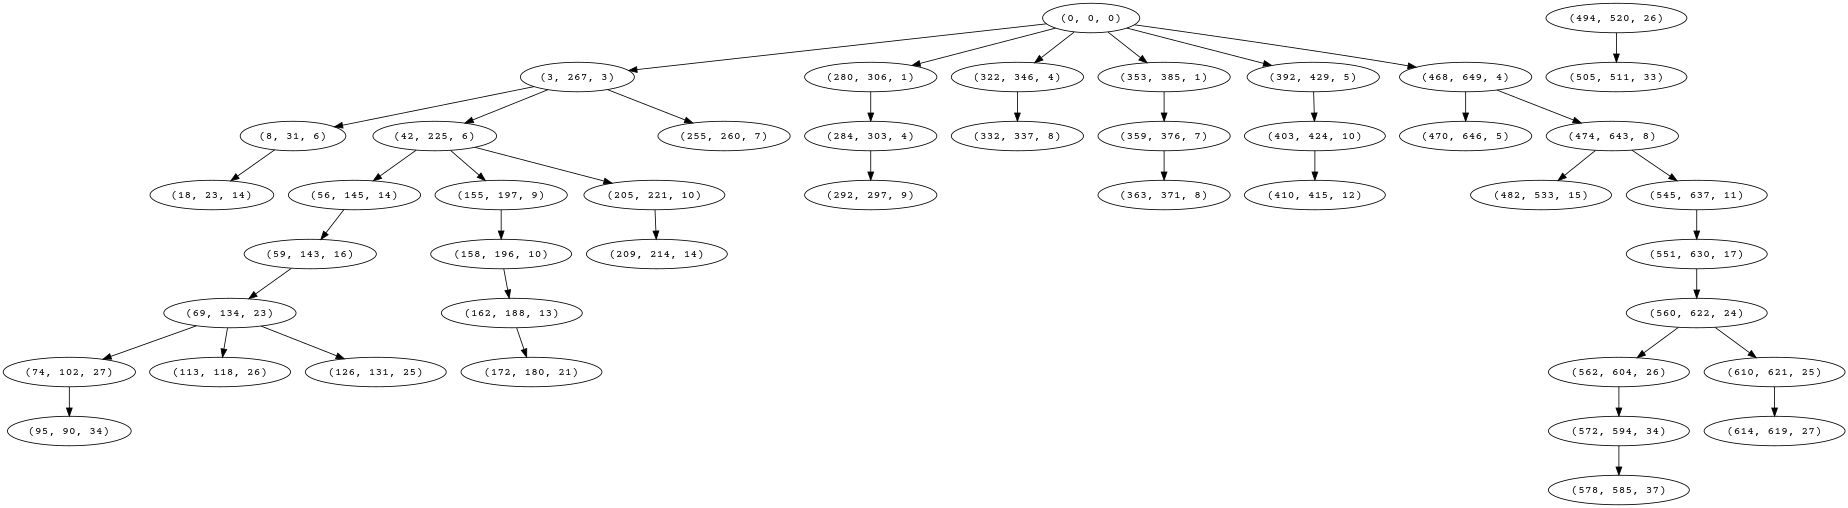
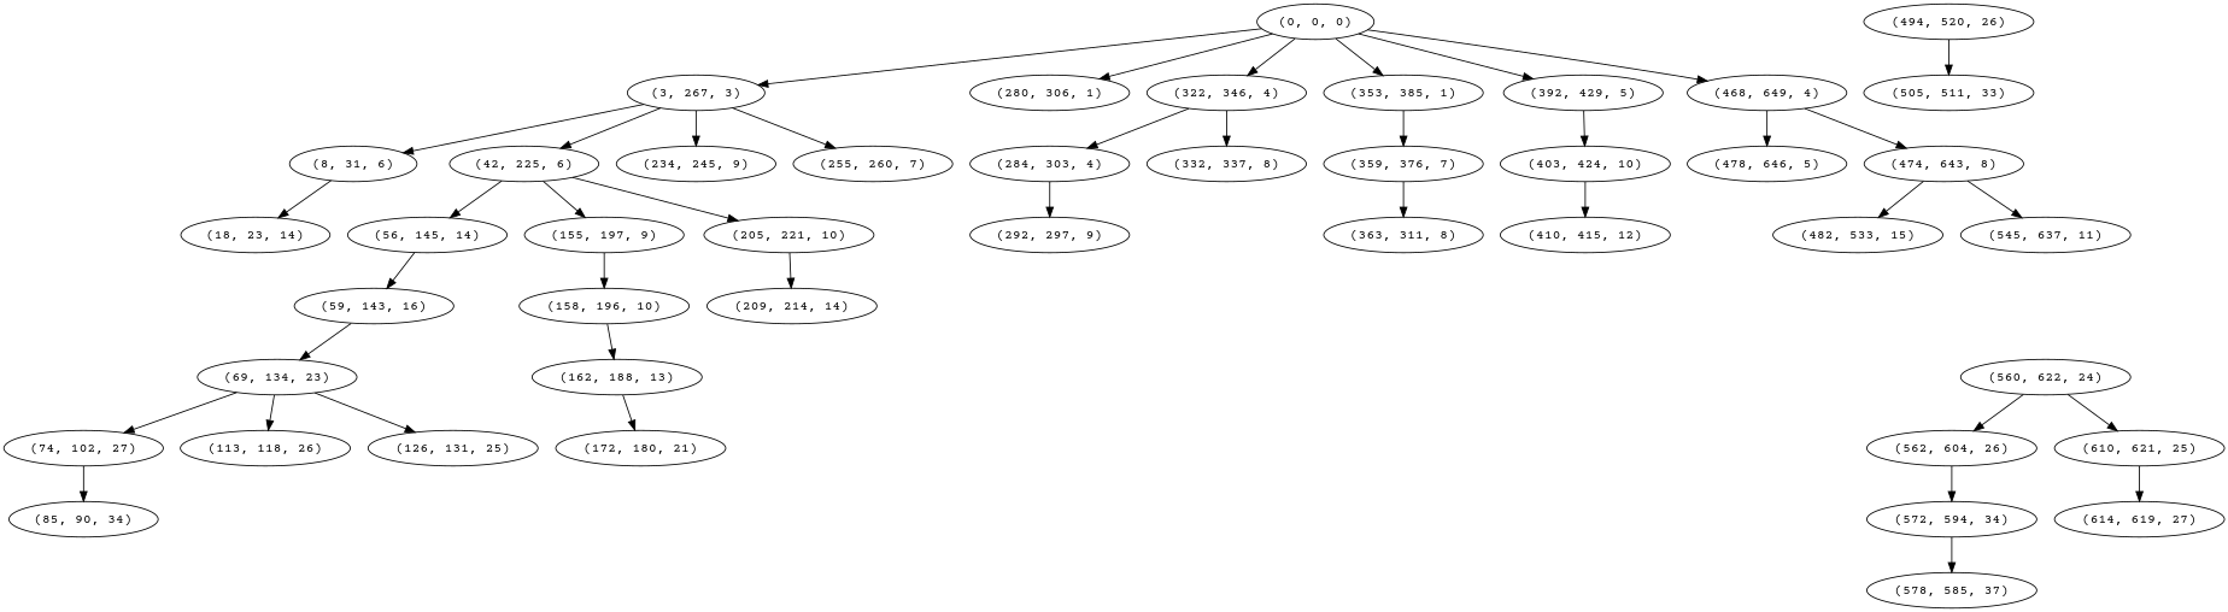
  digraph {
    fontname="Courier Prime"
    node [fontname="Courier Prime"]
    edge [fontname="Courier Prime"]
    "(0, 0, 0)"
    "(3, 267, 3)"
    "(280, 306, 1)"
    "(322, 346, 4)"
    "(353, 385, 1)"
    "(392, 429, 5)"
    "(468, 649, 4)"
    "(8, 31, 6)"
    "(42, 225, 6)"
+   "(234, 245, 9)"
    "(255, 260, 7)"
    "(284, 303, 4)"
    "(332, 337, 8)"
    "(359, 376, 7)"
    "(403, 424, 10)"
-   "(470, 646, 5)"
+   "(470, 646, 5)" [label="(478, 646, 5)"]
    "(474, 643, 8)"
    "(18, 23, 14)"
    "(56, 145, 14)"
    "(155, 197, 9)"
    "(205, 221, 10)"
    "(59, 143, 16)"
    "(158, 196, 10)"
    "(209, 214, 14)"
    "(69, 134, 23)"
    "(74, 102, 27)"
    "(113, 118, 26)"
    "(126, 131, 25)"
-   "(85, 90, 34)" [label="(95, 90, 34)"]
+   "(85, 90, 34)"
    "(162, 188, 13)"
    "(172, 180, 21)"
    "(292, 297, 9)"
-   "(363, 371, 8)"
+   "(363, 371, 8)" [label="(363, 311, 8)"]
    "(410, 415, 12)"
    "(482, 533, 15)"
    "(545, 637, 11)"
-   "(551, 630, 17)"
    "(494, 520, 26)"
    "(505, 511, 33)"
    "(560, 622, 24)"
    "(562, 604, 26)"
    "(610, 621, 25)"
    "(572, 594, 34)"
    "(614, 619, 27)"
    "(578, 585, 37)"
    "(0, 0, 0)" -> "(3, 267, 3)"
    "(0, 0, 0)" -> "(280, 306, 1)"
    "(0, 0, 0)" -> "(322, 346, 4)"
    "(0, 0, 0)" -> "(353, 385, 1)"
    "(0, 0, 0)" -> "(392, 429, 5)"
    "(0, 0, 0)" -> "(468, 649, 4)"
    "(3, 267, 3)" -> "(8, 31, 6)"
    "(3, 267, 3)" -> "(42, 225, 6)"
+   "(3, 267, 3)" -> "(234, 245, 9)"
    "(3, 267, 3)" -> "(255, 260, 7)"
-   "(280, 306, 1)" -> "(284, 303, 4)"
+   "(322, 346, 4)" -> "(284, 303, 4)"
    "(322, 346, 4)" -> "(332, 337, 8)"
    "(353, 385, 1)" -> "(359, 376, 7)"
    "(392, 429, 5)" -> "(403, 424, 10)"
    "(468, 649, 4)" -> "(470, 646, 5)"
    "(468, 649, 4)" -> "(474, 643, 8)"
    "(8, 31, 6)" -> "(18, 23, 14)"
    "(42, 225, 6)" -> "(56, 145, 14)"
    "(42, 225, 6)" -> "(155, 197, 9)"
    "(42, 225, 6)" -> "(205, 221, 10)"
    "(284, 303, 4)" -> "(292, 297, 9)"
    "(359, 376, 7)" -> "(363, 371, 8)"
    "(403, 424, 10)" -> "(410, 415, 12)"
    "(474, 643, 8)" -> "(482, 533, 15)"
    "(474, 643, 8)" -> "(545, 637, 11)"
    "(56, 145, 14)" -> "(59, 143, 16)"
    "(155, 197, 9)" -> "(158, 196, 10)"
    "(205, 221, 10)" -> "(209, 214, 14)"
    "(59, 143, 16)" -> "(69, 134, 23)"
    "(158, 196, 10)" -> "(162, 188, 13)"
    "(69, 134, 23)" -> "(74, 102, 27)"
    "(69, 134, 23)" -> "(113, 118, 26)"
    "(69, 134, 23)" -> "(126, 131, 25)"
    "(74, 102, 27)" -> "(85, 90, 34)"
    "(162, 188, 13)" -> "(172, 180, 21)"
-   "(545, 637, 11)" -> "(551, 630, 17)"
-   "(551, 630, 17)" -> "(560, 622, 24)"
    "(494, 520, 26)" -> "(505, 511, 33)"
    "(560, 622, 24)" -> "(562, 604, 26)"
    "(560, 622, 24)" -> "(610, 621, 25)"
    "(562, 604, 26)" -> "(572, 594, 34)"
    "(610, 621, 25)" -> "(614, 619, 27)"
    "(572, 594, 34)" -> "(578, 585, 37)"
  }
